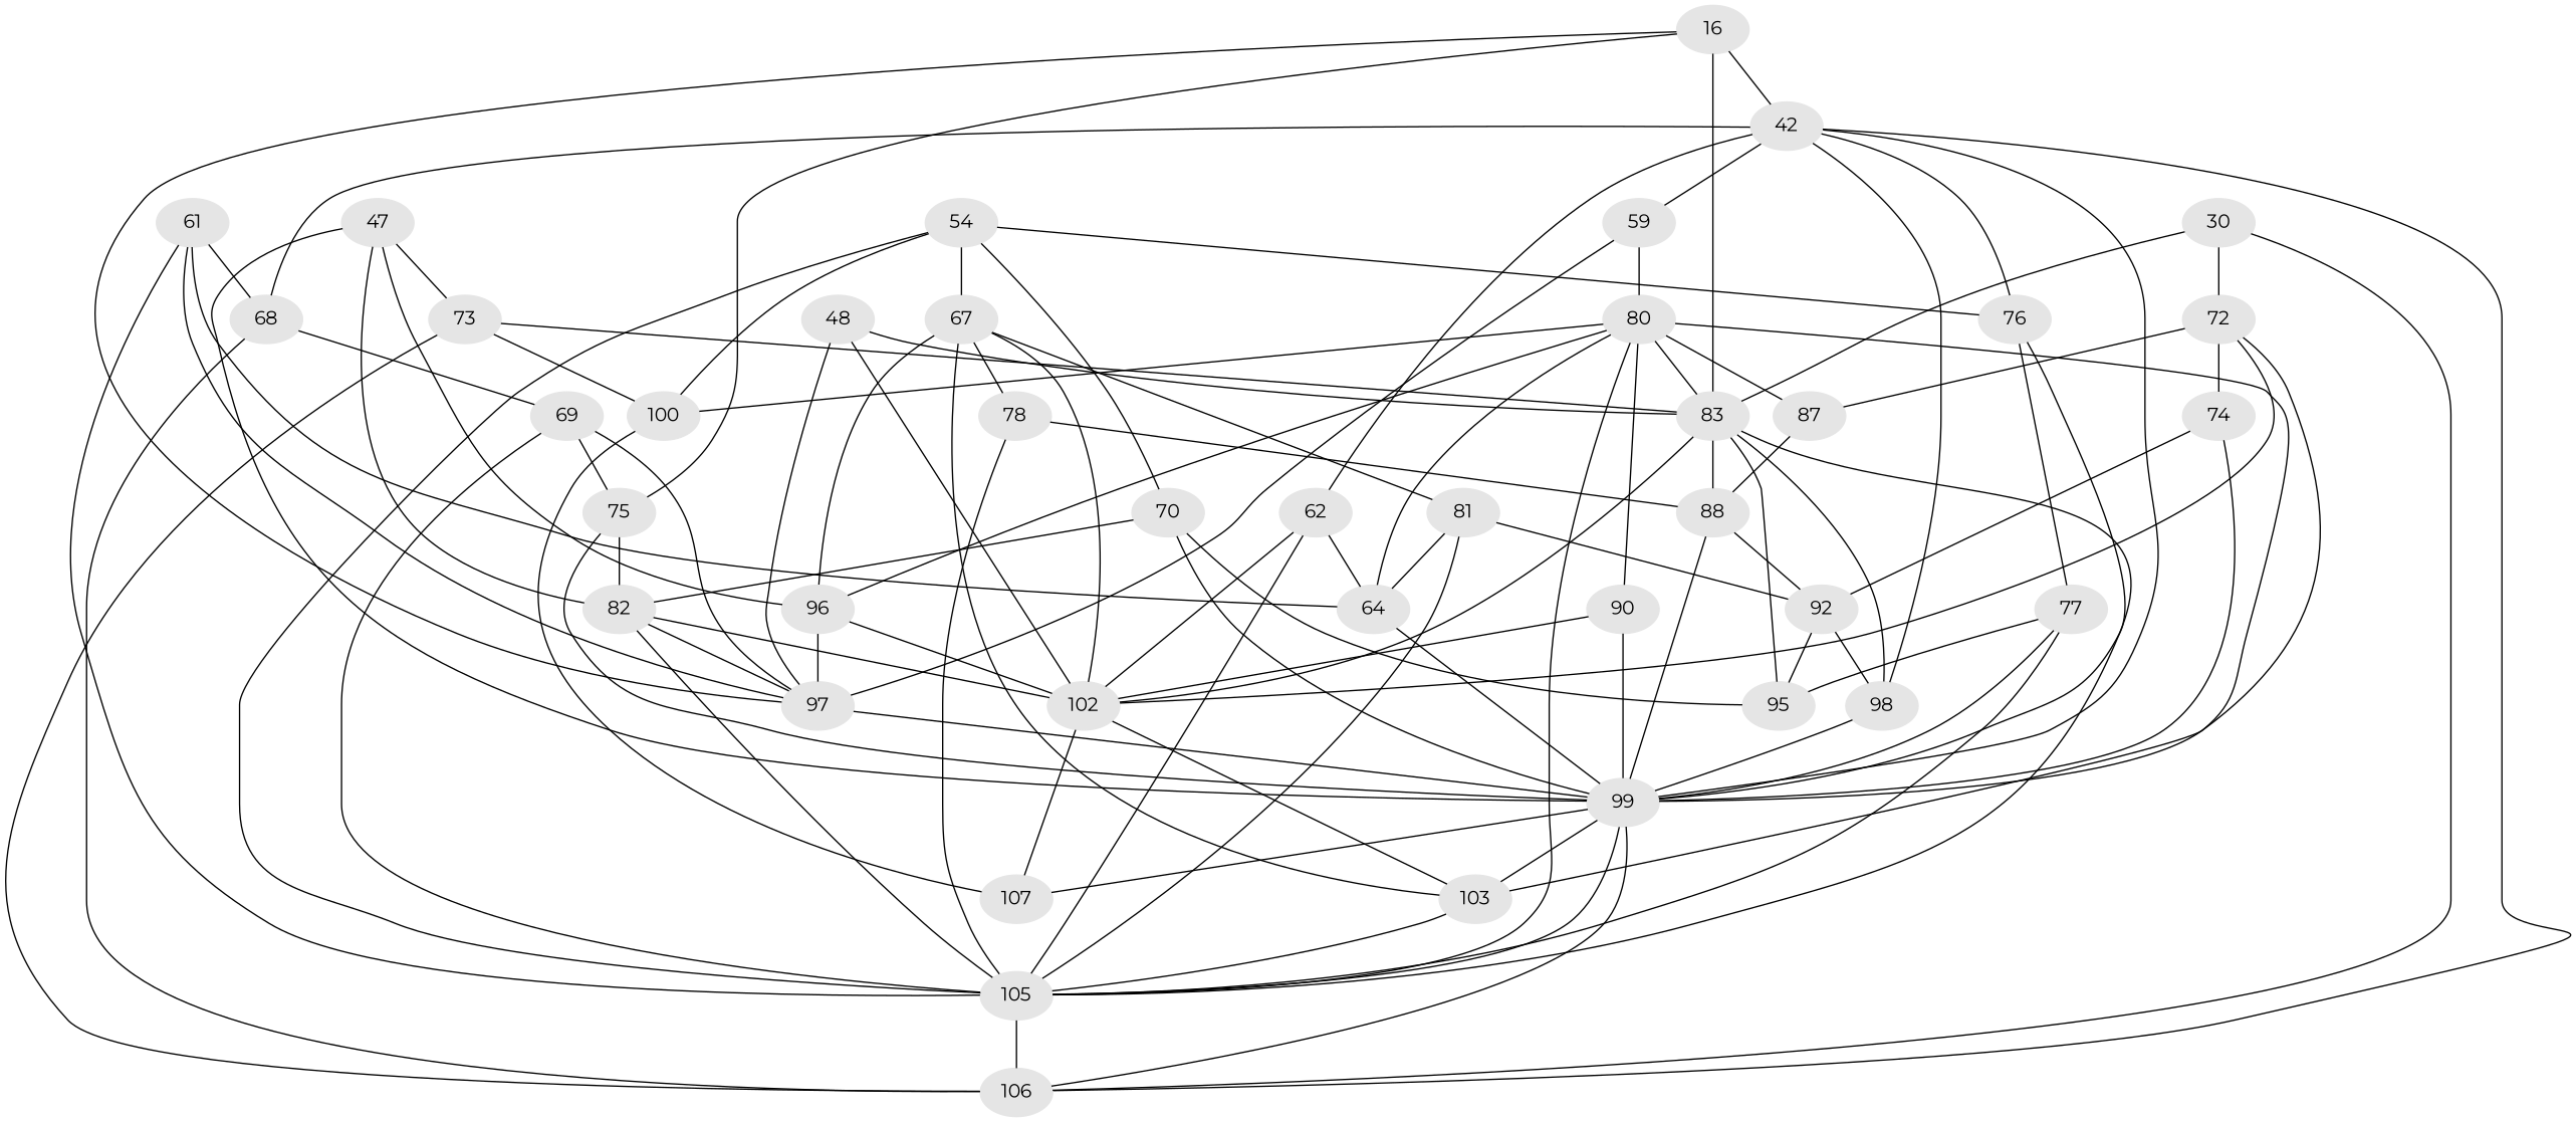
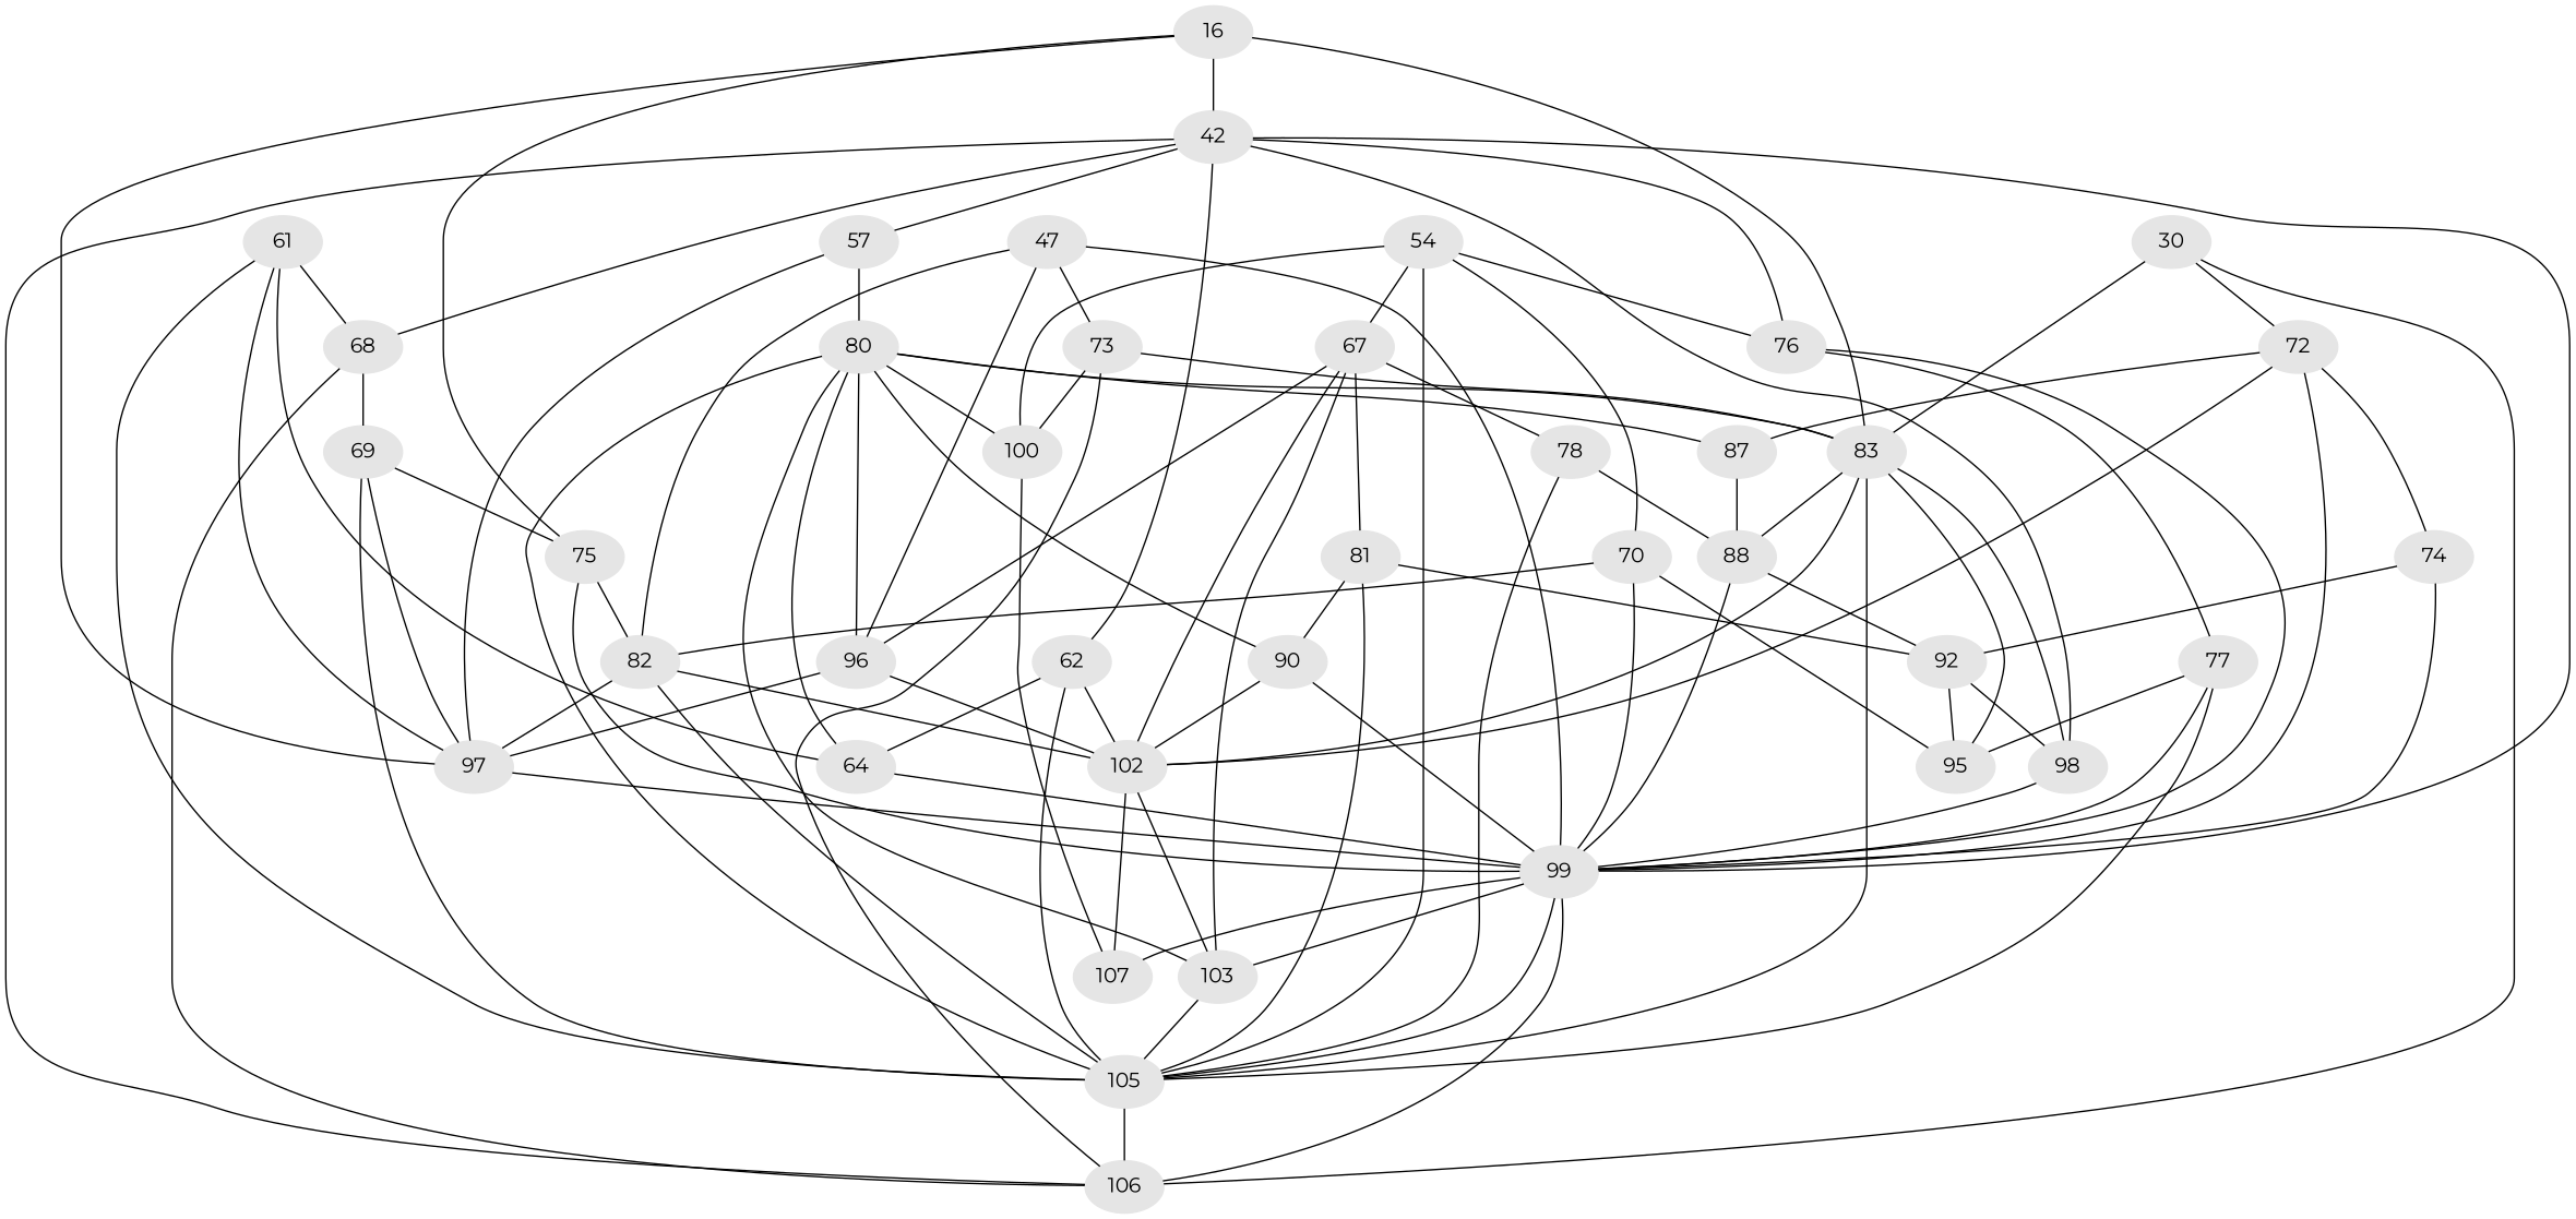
  graph {
    fontname=Montserrat
    node [color=gray90 fontname=Montserrat style=filled]
    edge [fontname=Montserrat]
    16 [super="+5+13"]
    42 [super="+41"]
    75
    83 [super="+2+3+57+65"]
    97 [super="+17+46+86+32"]
    98 [super="+52"]
    106 [super="+101+45"]
-   59
+   59 [label=57]
    62
    68 [super="+20"]
    76
    99 [super="+35+89+63+58"]
    82 [super="+18+39"]
    102 [super="+37"]
    105 [super="+4+36+24+104"]
    95
    88 [super="+85"]
    78
    90 [super="+22"]
    72 [super="+56"]
    74
    87
    30
    80 [super="+8+38+79+51"]
    n25 [label=64 super="+55"]
    69
    77
    103 [super="+94"]
    107
    73 [super="+40"]
    100
    47
    96 [super="+93"]
-   48
    54 [super="+49+50"]
    n36 [label=70]
    67 [super="+34+43"]
    81 [super="+70"]
    61 [super="+31"]
    92 [super="+53"]
    16 -- 42 [weight=2]
    16 -- 75
    16 -- 83 [weight=3]
    16 -- 97 [weight=2]
    42 -- 98
    42 -- 106
    42 -- 59
    42 -- 62
    42 -- 68
    42 -- 76
    42 -- 99
    75 -- 99
    75 -- 82
    83 -- 98 [weight=2]
    83 -- 102
    83 -- 105
    83 -- 95
    83 -- 88 [weight=2]
    97 -- 99 [weight=4]
    98 -- 99
    59 -- 97
    59 -- 80
    62 -- 102
    62 -- 105
    62 -- n25
    68 -- 106 [weight=2]
    68 -- 69
    76 -- 99
    76 -- 77
    99 -- 106 [weight=2]
    99 -- 105
    99 -- 103
    99 -- 107 [weight=2]
    82 -- 97
    82 -- 102
    82 -- 105 [weight=3]
    102 -- 103
    102 -- 107
    105 -- 106 [weight=3]
    88 -- 99
    88 -- 92
    78 -- 105
    78 -- 88
    90 -- 99 [weight=2]
    90 -- 102
    72 -- 99
    72 -- 102
    72 -- 74 [weight=2]
    72 -- 87
    74 -- 99
    74 -- 92
    87 -- 88
    30 -- 83 [weight=2]
    30 -- 106
    30 -- 72
    80 -- 83 [weight=4]
    80 -- 105
    80 -- 90
    80 -- 87
    80 -- n25
    80 -- 103
    80 -- 100
    80 -- 96
    n25 -- 99 [weight=2]
    69 -- 75
    69 -- 97
    69 -- 105
    77 -- 99
    77 -- 105
    77 -- 95
    103 -- 105
    73 -- 83
    73 -- 106
    73 -- 100
    100 -- 107
    47 -- 99
    47 -- 82
    47 -- 73
    47 -- 96
    96 -- 97 [weight=4]
    96 -- 102
-   48 -- 83
-   48 -- 97 [weight=2]
-   48 -- 102
    54 -- 76
    54 -- 105 [weight=2]
    54 -- 100
    54 -- n36
    54 -- 67 [weight=3]
    n36 -- 99
    n36 -- 82
    n36 -- 95
    67 -- 102
    67 -- 78
    67 -- 103 [weight=2]
    67 -- 96
    67 -- 81 [weight=2]
    81 -- 105
-   81 -- n25
+   81 -- 90
    81 -- 92
    61 -- 97
    61 -- 68 [weight=2]
    61 -- 105
    61 -- n25
    92 -- 98 [weight=2]
    92 -- 95
  }
